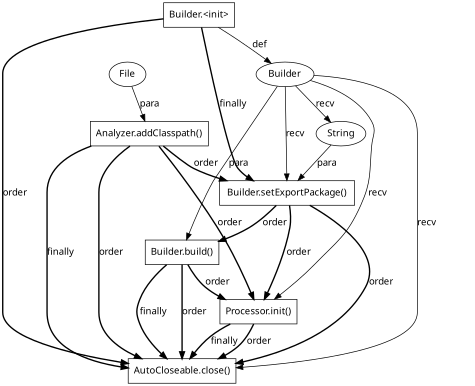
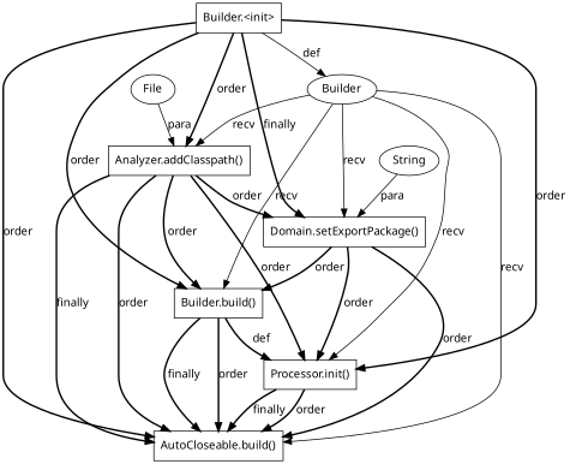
  digraph {
    fontname="Noto Sans"
    node [fontname="Noto Sans" shape=box]
    edge [fontname="Noto Sans" style=bold]
-   n1 [label="Builder.setExportPackage()"]
+   n1 [label="Domain.setExportPackage()"]
    n2 [label="Builder.build()"]
    n3 [label="Processor.init()"]
-   n4 [label="AutoCloseable.close()"]
+   n4 [label="AutoCloseable.build()"]
    n5 [label=Builder shape=ellipse]
    n6 [label="Analyzer.addClasspath()"]
    n7 [label="Builder.<init>"]
    n8 [label=String shape=ellipse]
    n9 [label=File shape=ellipse]
    n1 -> n2 [label=order]
    n1 -> n3 [label=order]
    n1 -> n4 [label=order]
-   n2 -> n3 [label=order]
+   n2 -> n3 [label=def]
    n2 -> n4 [label=finally]
    n2 -> n4 [label=order]
    n3 -> n4 [label=finally]
    n3 -> n4 [label=order]
    n5 -> n1 [label=recv style=solid]
-   n5 -> n2 [label=para style=solid]
+   n5 -> n2 [label=recv style=solid]
    n5 -> n3 [label=recv style=solid]
    n5 -> n4 [label=recv style=solid]
-   n5 -> n8 [label=recv style=solid]
+   n5 -> n6 [label=recv style=solid]
    n6 -> n1 [label=order]
+   n6 -> n2 [label=order]
    n6 -> n3 [label=order]
    n6 -> n4 [label=order]
    n6 -> n4 [label=finally]
    n7 -> n1 [label=finally]
+   n7 -> n2 [label=order]
+   n7 -> n3 [label=order]
    n7 -> n4 [label=order]
    n7 -> n5 [label=def style=solid]
+   n7 -> n6 [label=order]
    n8 -> n1 [label=para style=solid]
    n9 -> n6 [label=para style=solid]
  }
